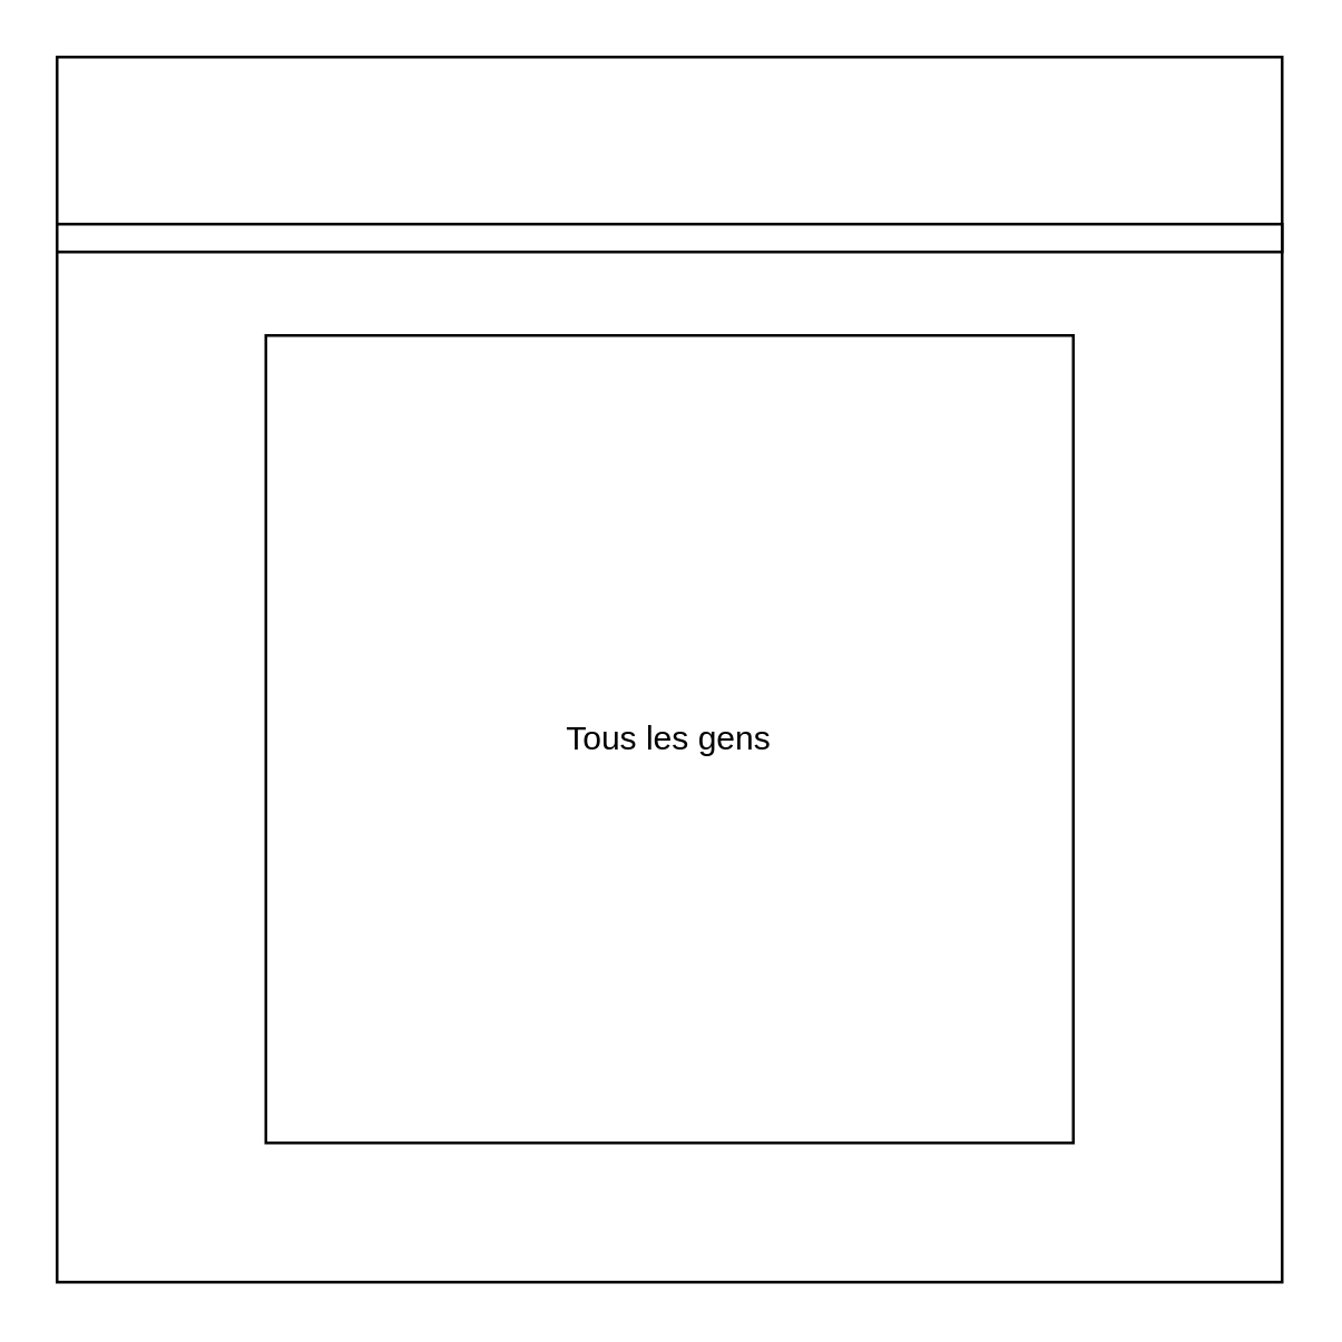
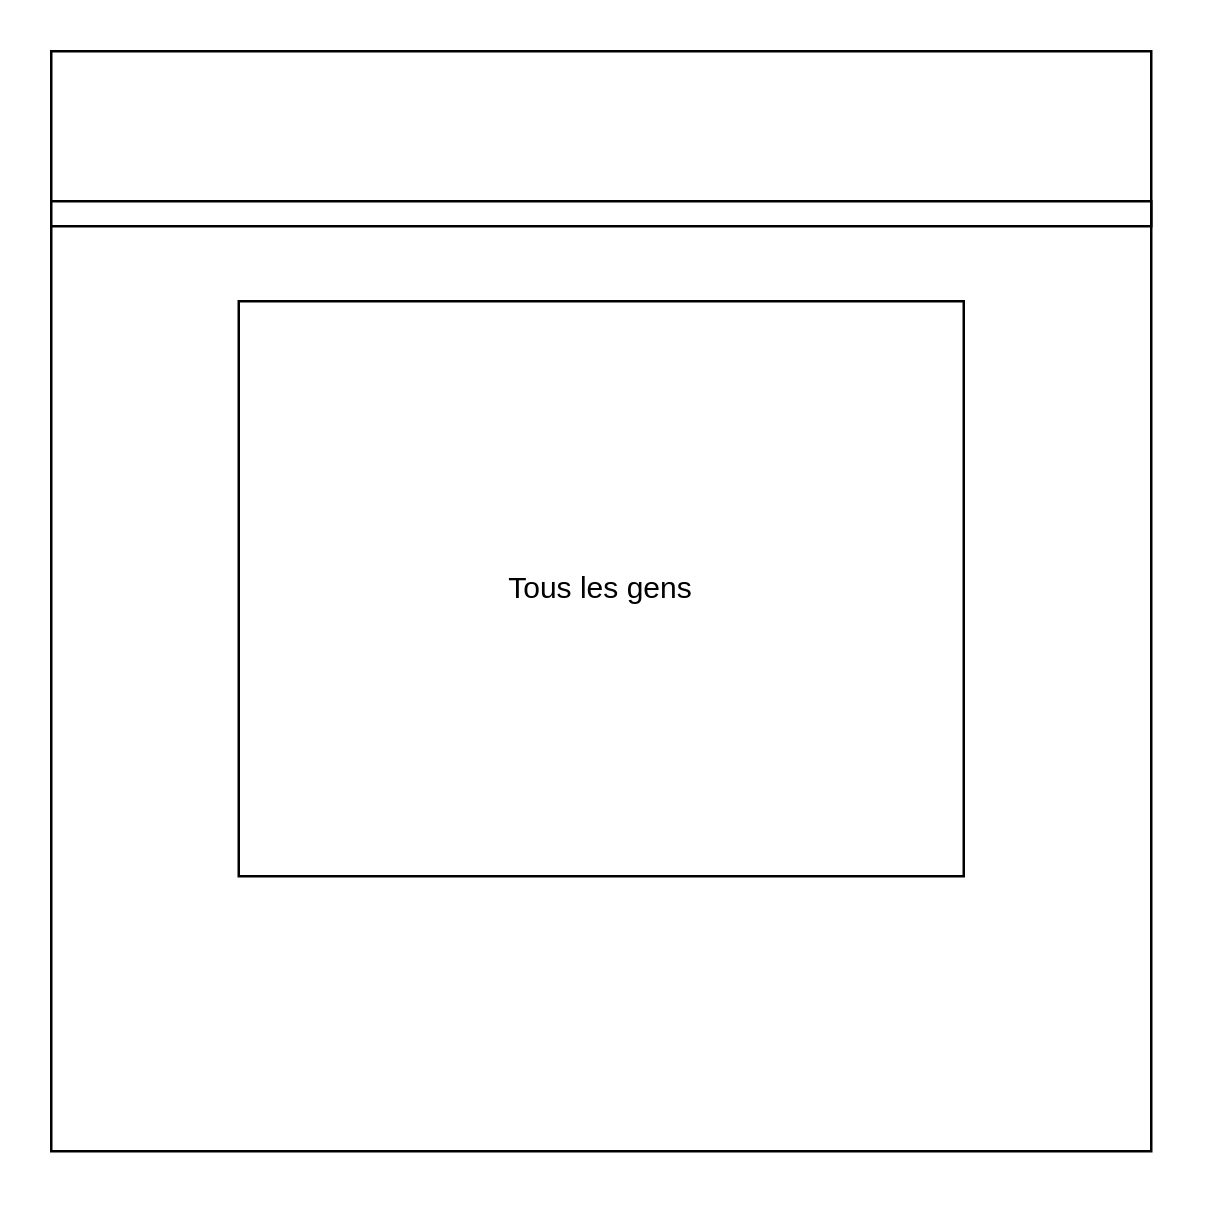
  <mxCell id="0" />
  <mxCell id="1" parent="0" />
  <mxCell id="2" value="" style="whiteSpace=wrap;html=1;aspect=fixed;" vertex="1" parent="1"><mxGeometry x="20" y="20" width="440" height="440" as="geometry" /></mxCell>
  <mxCell id="3" value="" style="rounded=0;whiteSpace=wrap;html=1;" vertex="1" parent="1"><mxGeometry x="20" y="80" width="440" height="10" as="geometry" /></mxCell>
- <mxCell id="4" value="Tous les gens" style="whiteSpace=wrap;html=1;aspect=fixed;" vertex="1" parent="1"><mxGeometry x="95" y="120" width="290" height="290" as="geometry" /></mxCell>
+ <mxCell id="4" value="Tous les gens" style="whiteSpace=wrap;html=1;aspect=fixed;" vertex="1" parent="1"><mxGeometry x="95" y="120" width="290" height="230" as="geometry" /></mxCell>
